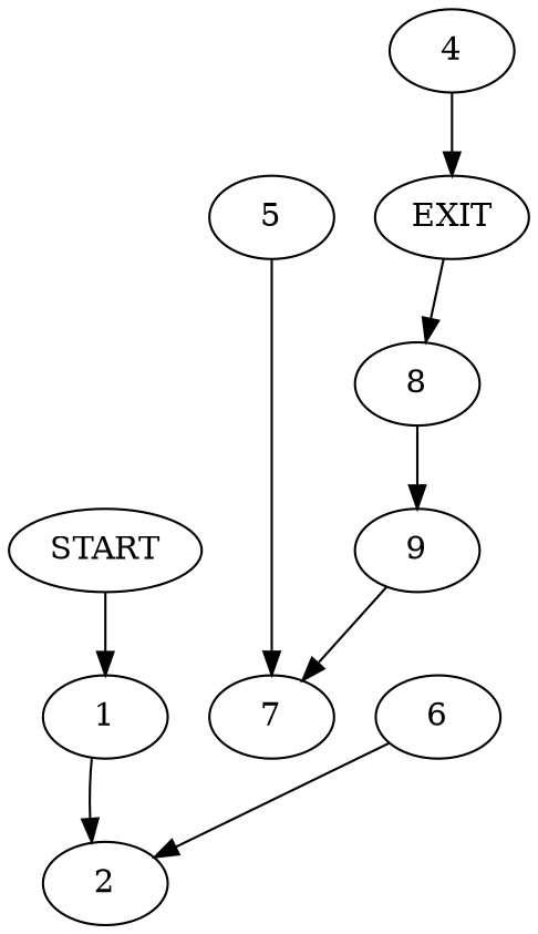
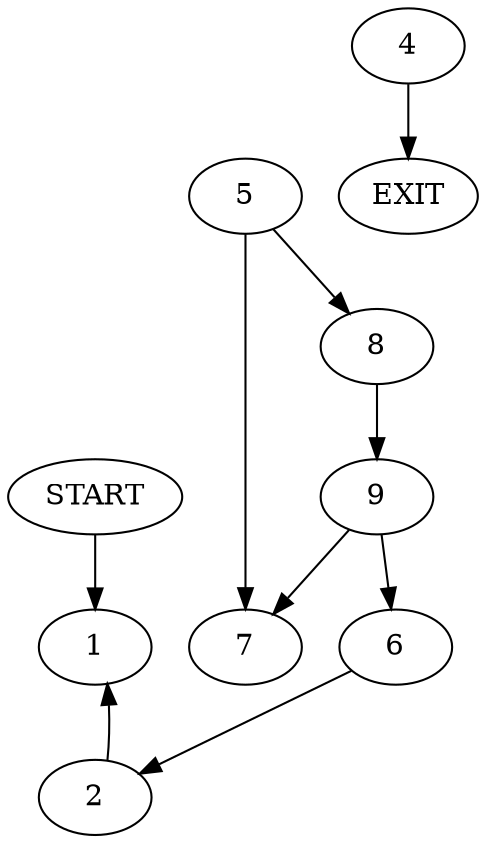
  digraph {
    fontname="DejaVu Serif"
    node [fontname="DejaVu Serif"]
    edge [fontname="DejaVu Serif"]
    n1 [label=START]
    1
    2
    n4 [label=EXIT]
    4
    5
    7
    8
    6
    9
    n1 -> 1
-   1 -> 2
+   2 -> 1
    4 -> n4
    5 -> 7
-   n4 -> 8
+   5 -> 8
    8 -> 9
    6 -> 2
    9 -> 7
+   9 -> 6
  }
